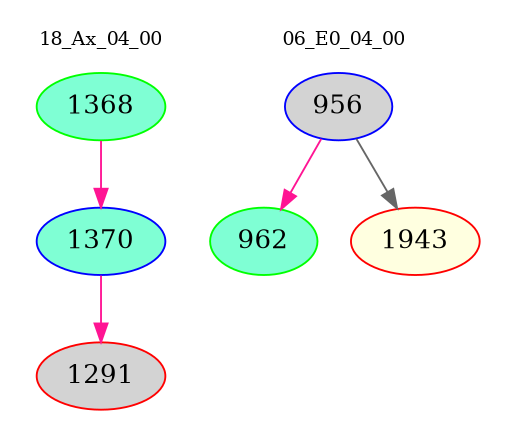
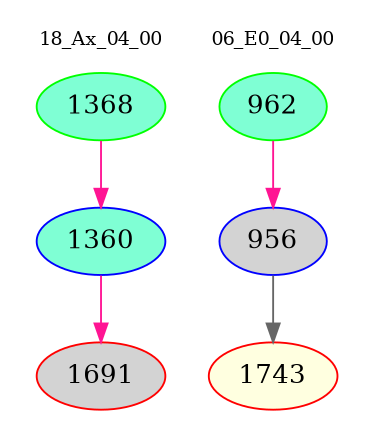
  digraph {
    node [color=green fillcolor=aquamarine style=filled]
    edge [color=deeppink]
    n1 [label=1368]
-   n2 [color=blue label=1370]
-   n3 [color=red fillcolor=lightgrey label=1291]
+   n2 [color=blue label=1360]
+   n3 [color=red fillcolor=lightgrey label=1691]
    n4 [label=962]
    n5 [color=blue fillcolor=lightgrey label=956]
-   n6 [color=red fillcolor=lightyellow label=1943]
+   n6 [color=red fillcolor=lightyellow label=1743]
    subgraph cluster_1 {
      color=white
      fontsize=10
      label="18_Ax_04_00"
      n1
      n2
      n3
    }
    subgraph cluster_2 {
      color=white
      fontsize=10
      label="06_E0_04_00"
      n4
      n5
      n6
    }
    n1 -> n2
    n2 -> n3
-   n5 -> n4
+   n4 -> n5
    n5 -> n6 [color=gray40]
  }
